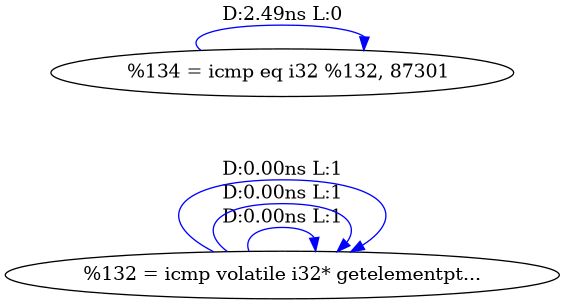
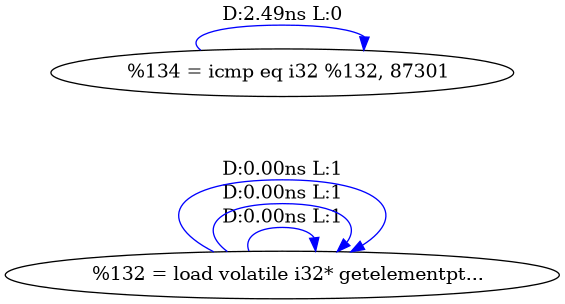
  digraph {
    rankdir=LR
    edge [color=blue]
-   n1 [label="%132 = icmp volatile i32* getelementpt..."]
+   n1 [label="  %132 = load volatile i32* getelementpt..."]
    n2 [label="  %134 = icmp eq i32 %132, 87301"]
    n1 -> n1 [label="D:0.00ns L:1"]
    n1 -> n1 [label="D:0.00ns L:1"]
    n1 -> n1 [label="D:0.00ns L:1"]
    n2 -> n2 [label="D:2.49ns L:0"]
  }
